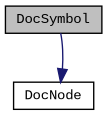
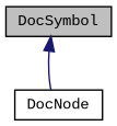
  digraph {
    fontname="Liberation Mono"
    node [color=black fontname="Liberation Mono" fontsize=10 shape=record style=filled]
    n1 [fillcolor=grey75 fontcolor=black height=0.2 label=DocSymbol width=0.4]
    n2 [fillcolor=white height=0.2 label=DocNode width=0.4]
-   n2 -> n1 [color=midnightblue dir=back fontname="Liberation Mono" fontsize=10 labelfontname=Helvetica labelfontsize=10 style=solid]
+   n1 -> n2 [color=midnightblue dir=back fontname="Liberation Mono" fontsize=10 labelfontname=Helvetica labelfontsize=10 style=solid]
  }
